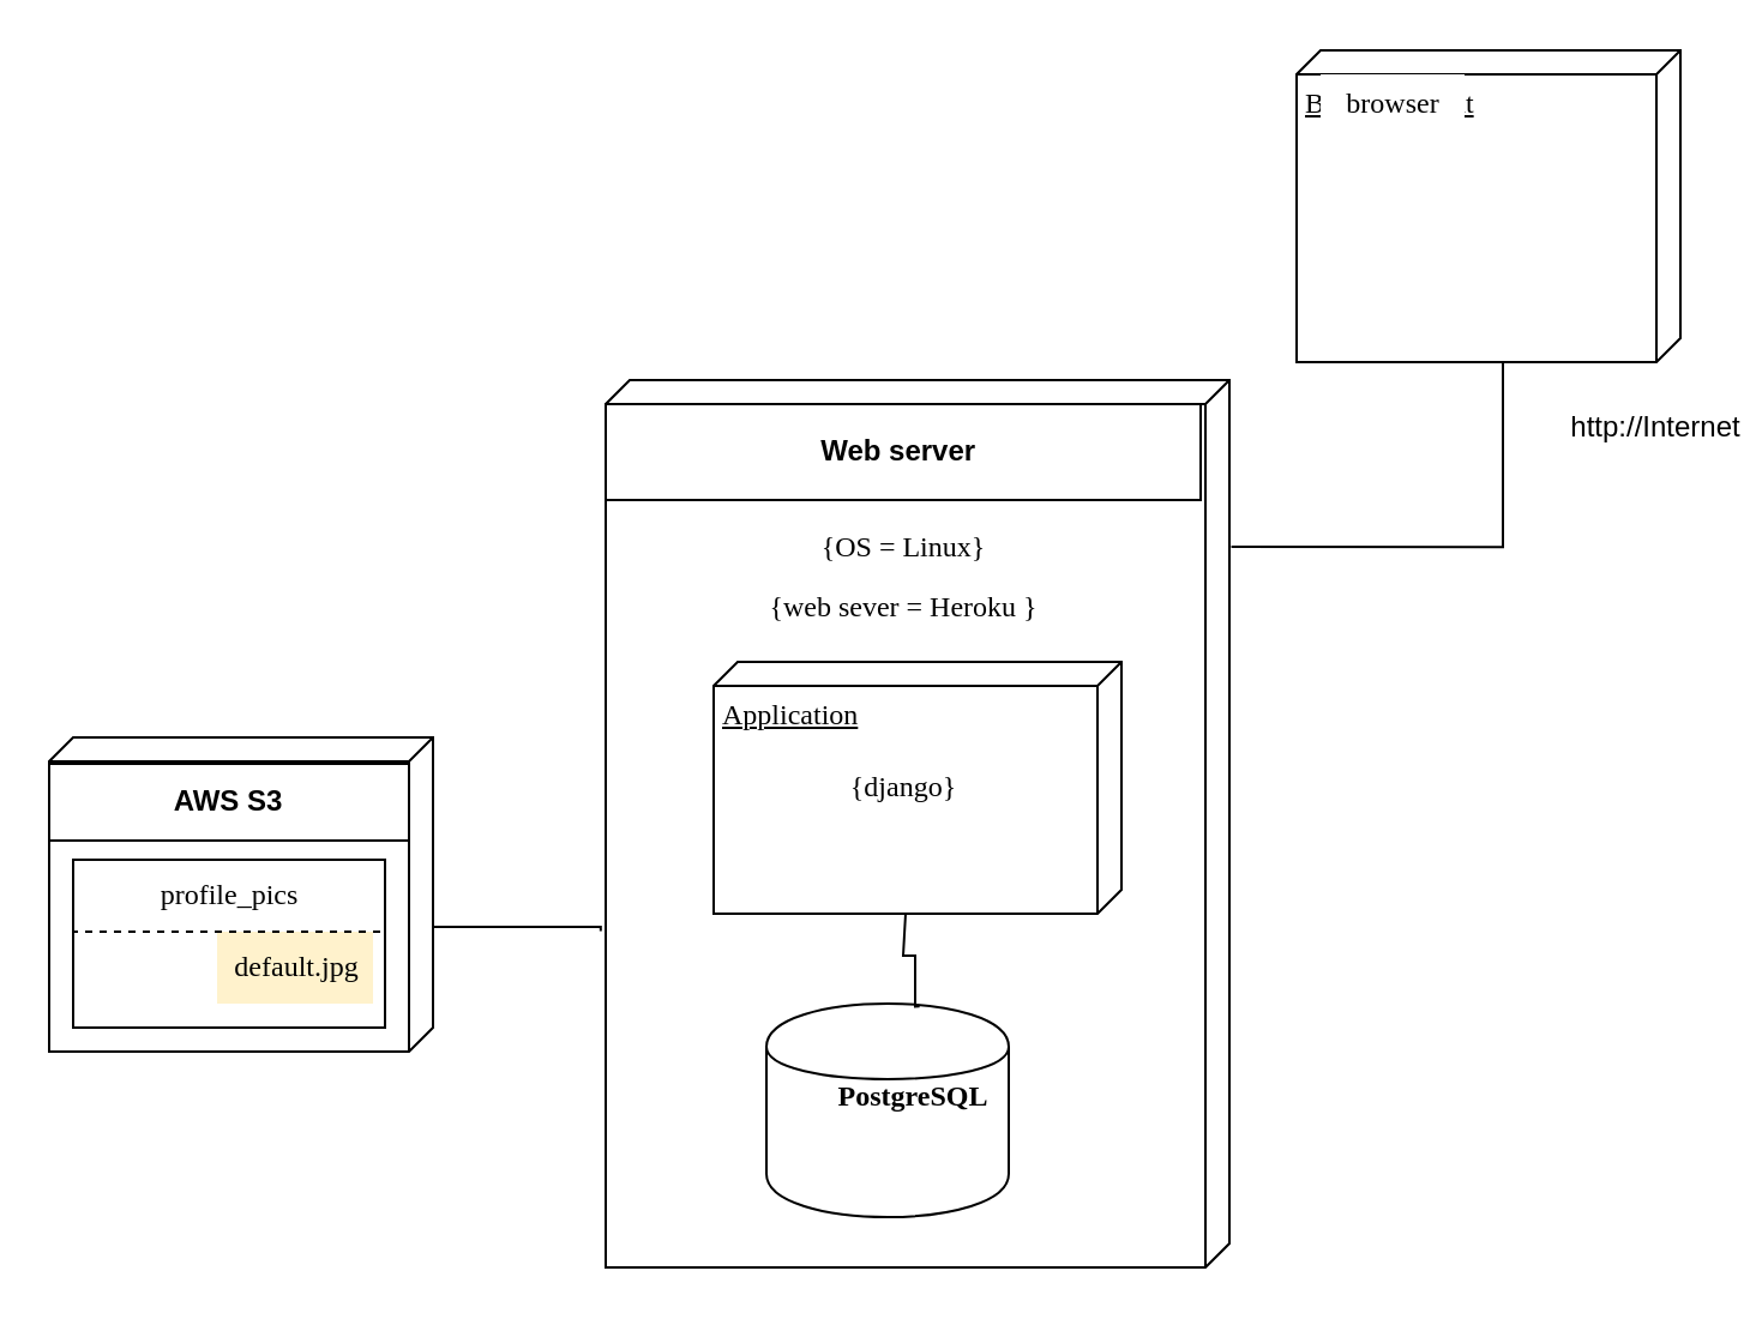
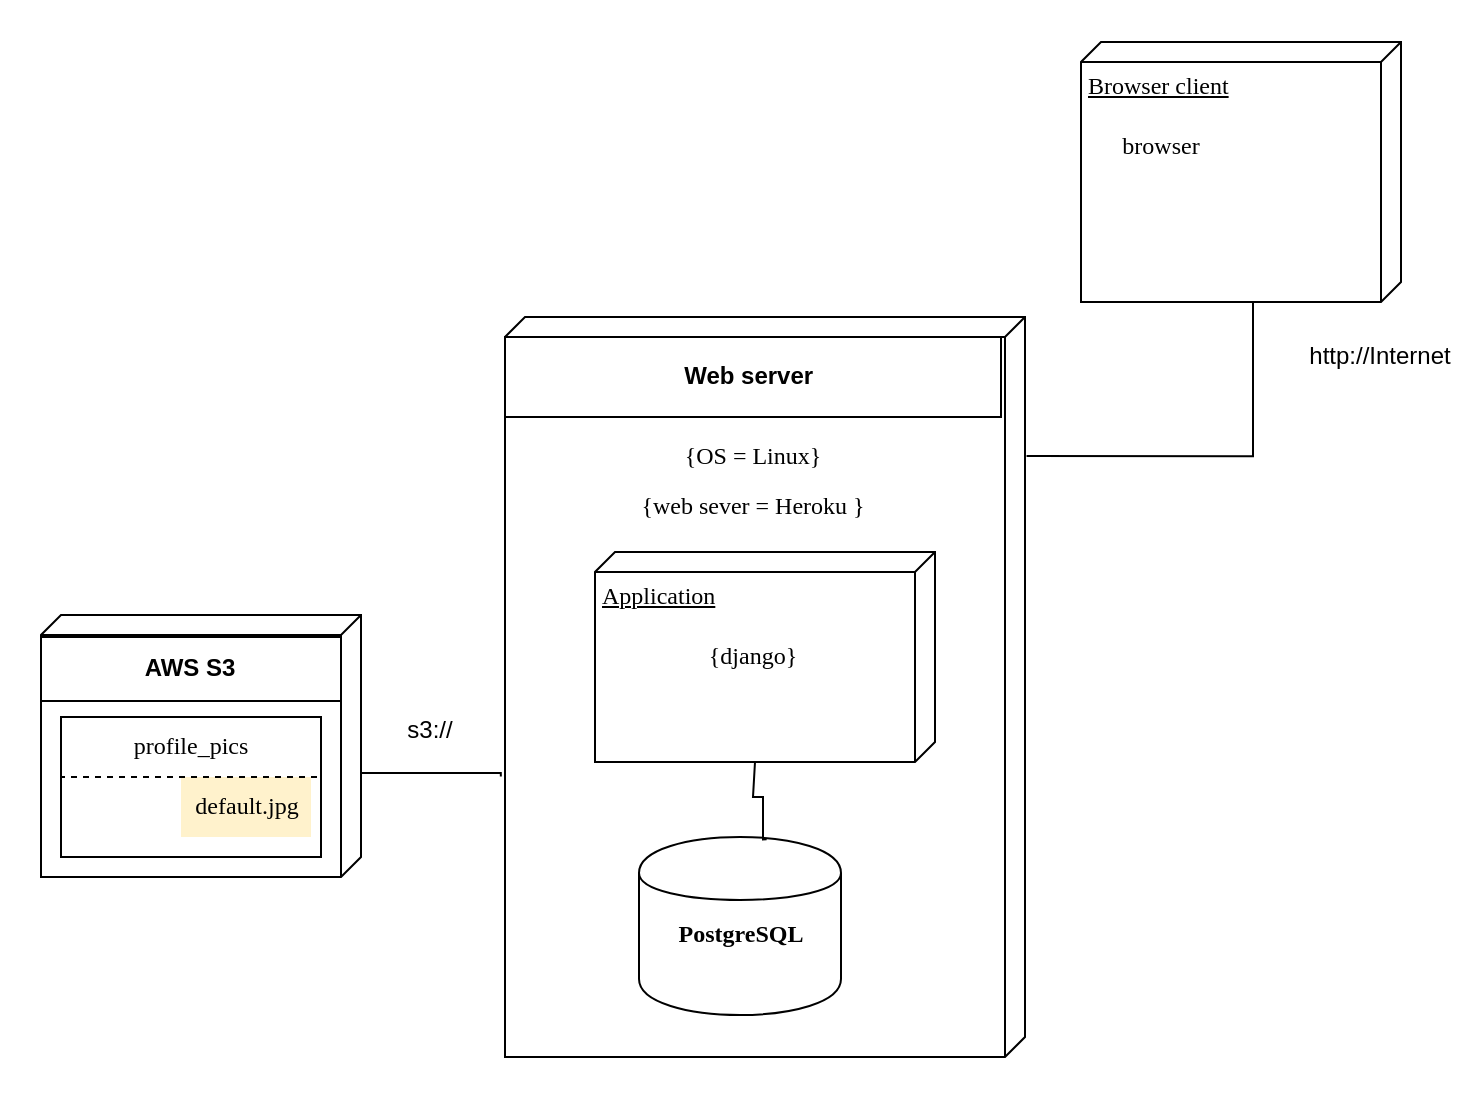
  <mxCell id="0" />
  <mxCell id="1" parent="0" />
  <mxCell id="2" value="" style="verticalAlign=top;align=left;spacingTop=8;spacingLeft=2;spacingRight=12;shape=cube;size=10;direction=south;fontStyle=4;html=1;rounded=0;shadow=0;comic=0;labelBackgroundColor=none;strokeColor=#000000;strokeWidth=1;fillColor=#ffffff;fontFamily=Verdana;fontSize=12;fontColor=#000000;" parent="1" vertex="1"><mxGeometry x="20" y="307" width="160" height="131" as="geometry" /></mxCell>
  <mxCell id="3" value="Browser client" style="verticalAlign=top;align=left;spacingTop=8;spacingLeft=2;spacingRight=12;shape=cube;size=10;direction=south;fontStyle=4;html=1;rounded=0;shadow=0;comic=0;labelBackgroundColor=none;strokeColor=#000000;strokeWidth=1;fillColor=#ffffff;fontFamily=Verdana;fontSize=12;fontColor=#000000;" parent="1" vertex="1"><mxGeometry x="540" y="20.5" width="160" height="130" as="geometry" /></mxCell>
  <mxCell id="4" value="" style="verticalAlign=top;align=left;spacingTop=8;spacingLeft=2;spacingRight=12;shape=cube;size=10;direction=south;fontStyle=4;html=1;rounded=0;shadow=0;comic=0;labelBackgroundColor=none;strokeColor=#000000;strokeWidth=1;fillColor=#ffffff;fontFamily=Verdana;fontSize=12;fontColor=#000000;" parent="1" vertex="1"><mxGeometry x="252" y="158" width="260" height="370" as="geometry" /></mxCell>
  <mxCell id="5" style="edgeStyle=orthogonalEdgeStyle;rounded=0;html=1;labelBackgroundColor=none;startArrow=none;startFill=0;startSize=8;endArrow=none;endFill=0;endSize=16;fontFamily=Verdana;fontSize=12;exitX=0.188;exitY=-0.003;exitDx=0;exitDy=0;exitPerimeter=0;" parent="1" source="4" target="3" edge="1"><mxGeometry relative="1" as="geometry"><Array as="points"><mxPoint x="626" y="228" /></Array></mxGeometry></mxCell>
  <mxCell id="6" style="edgeStyle=orthogonalEdgeStyle;rounded=0;html=1;labelBackgroundColor=none;startArrow=none;startFill=0;startSize=8;endArrow=none;endFill=0;endSize=16;fontFamily=Verdana;fontSize=12;exitX=0.621;exitY=1.008;exitDx=0;exitDy=0;exitPerimeter=0;" parent="1" source="4" target="2" edge="1"><mxGeometry relative="1" as="geometry"><Array as="points"><mxPoint x="250" y="386" /></Array></mxGeometry></mxCell>
  <mxCell id="7" value="Application" style="verticalAlign=top;align=left;spacingTop=8;spacingLeft=2;spacingRight=12;shape=cube;size=10;direction=south;fontStyle=4;html=1;rounded=0;shadow=0;comic=0;labelBackgroundColor=none;strokeColor=#000000;strokeWidth=1;fillColor=#ffffff;fontFamily=Verdana;fontSize=12;fontColor=#000000;" vertex="1" parent="1"><mxGeometry x="297" y="275.5" width="170" height="105" as="geometry" /></mxCell>
+ <mxCell id="8" value="&lt;font style=&quot;font-size: 12px&quot;&gt;s3://&lt;/font&gt;" style="text;html=1;strokeColor=none;fillColor=none;align=center;verticalAlign=middle;whiteSpace=wrap;rounded=0;fontSize=20;" vertex="1" parent="1"><mxGeometry x="180" y="340.5" width="70" height="40" as="geometry" /></mxCell>
  <mxCell id="9" value="http://Internet&lt;br&gt;" style="text;html=1;strokeColor=none;fillColor=none;align=center;verticalAlign=middle;whiteSpace=wrap;rounded=0;" vertex="1" parent="1"><mxGeometry x="670" y="168" width="40" height="20" as="geometry" /></mxCell>
  <mxCell id="10" value="&lt;b&gt;Web server&amp;nbsp;&lt;/b&gt;" style="text;html=1;strokeColor=#000000;fillColor=none;align=center;verticalAlign=middle;whiteSpace=wrap;rounded=0;" vertex="1" parent="1"><mxGeometry x="252" y="168" width="248" height="40" as="geometry" /></mxCell>
- <mxCell id="11" value="&lt;div style=&quot;text-align: left&quot;&gt;browser&lt;/div&gt;" style="html=1;rounded=0;shadow=0;comic=0;labelBackgroundColor=none;strokeColor=none;strokeWidth=1;fillColor=#ffffff;fontFamily=Verdana;fontSize=12;fontColor=#000000;align=center;" vertex="1" parent="1"><mxGeometry x="550" y="30.5" width="60" height="25" as="geometry" /></mxCell>
- <mxCell id="12" value="&lt;div style=&quot;text-align: left&quot;&gt;&lt;b&gt;PostgreSQL&lt;/b&gt;&lt;/div&gt;" style="html=1;rounded=0;shadow=0;comic=0;labelBackgroundColor=none;strokeColor=none;strokeWidth=1;fillColor=#ffffff;fontFamily=Verdana;fontSize=12;fontColor=#000000;align=center;" vertex="1" parent="1"><mxGeometry x="350" y="444" width="60" height="25" as="geometry" /></mxCell>
+ <mxCell id="11" value="&lt;div style=&quot;text-align: left&quot;&gt;browser&lt;/div&gt;" style="html=1;rounded=0;shadow=0;comic=0;labelBackgroundColor=none;strokeColor=none;strokeWidth=1;fillColor=#ffffff;fontFamily=Verdana;fontSize=12;fontColor=#000000;align=center;" vertex="1" parent="1"><mxGeometry x="550" y="60.5" width="60" height="25" as="geometry" /></mxCell>
+ <mxCell id="12" value="&lt;div style=&quot;text-align: left&quot;&gt;&lt;b&gt;PostgreSQL&lt;/b&gt;&lt;/div&gt;" style="html=1;rounded=0;shadow=0;comic=0;labelBackgroundColor=none;strokeColor=none;strokeWidth=1;fillColor=#ffffff;fontFamily=Verdana;fontSize=12;fontColor=#000000;align=center;" vertex="1" parent="1"><mxGeometry x="340" y="454" width="60" height="25" as="geometry" /></mxCell>
  <mxCell id="13" style="edgeStyle=orthogonalEdgeStyle;rounded=0;html=1;labelBackgroundColor=none;startArrow=none;startFill=0;startSize=8;endArrow=none;endFill=0;endSize=16;fontFamily=Verdana;fontSize=12;exitX=0.632;exitY=0.013;exitDx=0;exitDy=0;exitPerimeter=0;entryX=0;entryY=0;entryDx=105;entryDy=90;entryPerimeter=0;" edge="1" parent="1" source="17" target="7"><mxGeometry relative="1" as="geometry"><Array as="points"><mxPoint x="381" y="419" /><mxPoint x="381" y="398" /><mxPoint x="376" y="398" /><mxPoint x="376" y="381" /></Array><mxPoint x="381.429" y="404.857" as="sourcePoint" /><mxPoint x="950" y="418" as="targetPoint" /></mxGeometry></mxCell>
  <mxCell id="14" value="&lt;b&gt;AWS S3&lt;/b&gt;" style="text;html=1;strokeColor=#000000;fillColor=none;align=center;verticalAlign=middle;whiteSpace=wrap;rounded=0;" vertex="1" parent="1"><mxGeometry x="20" y="318" width="150" height="32" as="geometry" /></mxCell>
  <mxCell id="15" value="&lt;div style=&quot;text-align: left&quot;&gt;{OS = Linux}&lt;/div&gt;" style="html=1;rounded=0;shadow=0;comic=0;labelBackgroundColor=none;strokeColor=none;strokeWidth=1;fillColor=#ffffff;fontFamily=Verdana;fontSize=12;fontColor=#000000;align=center;" vertex="1" parent="1"><mxGeometry x="346" y="215.5" width="60" height="25" as="geometry" /></mxCell>
  <mxCell id="16" value="&lt;div style=&quot;text-align: left&quot;&gt;{web sever = Heroku }&lt;/div&gt;" style="html=1;rounded=0;shadow=0;comic=0;labelBackgroundColor=none;strokeColor=none;strokeWidth=1;fillColor=#ffffff;fontFamily=Verdana;fontSize=12;fontColor=#000000;align=center;" vertex="1" parent="1"><mxGeometry x="346" y="240.5" width="60" height="25" as="geometry" /></mxCell>
  <mxCell id="17" value="" style="shape=cylinder;whiteSpace=wrap;html=1;boundedLbl=1;backgroundOutline=1;strokeColor=#000000;fillColor=none;fontSize=20;" vertex="1" parent="1"><mxGeometry x="319" y="418" width="101" height="89" as="geometry" /></mxCell>
  <mxCell id="18" value="default.jpg" style="html=1;rounded=0;shadow=0;comic=0;labelBackgroundColor=none;strokeColor=none;strokeWidth=1;fillColor=#fff2cc;fontFamily=Verdana;fontSize=12;fontColor=#000000;align=center;" vertex="1" parent="1"><mxGeometry x="90" y="388" width="65" height="30" as="geometry" /></mxCell>
  <mxCell id="19" value="" style="html=1;rounded=0;shadow=0;comic=0;labelBackgroundColor=none;strokeColor=#000000;strokeWidth=1;fillColor=none;fontFamily=Verdana;fontSize=12;fontColor=#000000;align=center;" vertex="1" parent="1"><mxGeometry x="30" y="358" width="130" height="70" as="geometry" /></mxCell>
  <mxCell id="20" value="profile_pics" style="html=1;rounded=0;shadow=0;comic=0;labelBackgroundColor=none;strokeColor=#000000;strokeWidth=1;fillColor=none;fontFamily=Verdana;fontSize=12;fontColor=#000000;align=center;dashed=1;" vertex="1" parent="1"><mxGeometry x="30" y="358" width="130" height="30" as="geometry" /></mxCell>
  <mxCell id="21" value="&lt;div style=&quot;text-align: left&quot;&gt;{django}&lt;/div&gt;" style="html=1;rounded=0;shadow=0;comic=0;labelBackgroundColor=none;strokeColor=none;strokeWidth=1;fillColor=#ffffff;fontFamily=Verdana;fontSize=12;fontColor=#000000;align=center;" vertex="1" parent="1"><mxGeometry x="346" y="315.5" width="60" height="25" as="geometry" /></mxCell>
